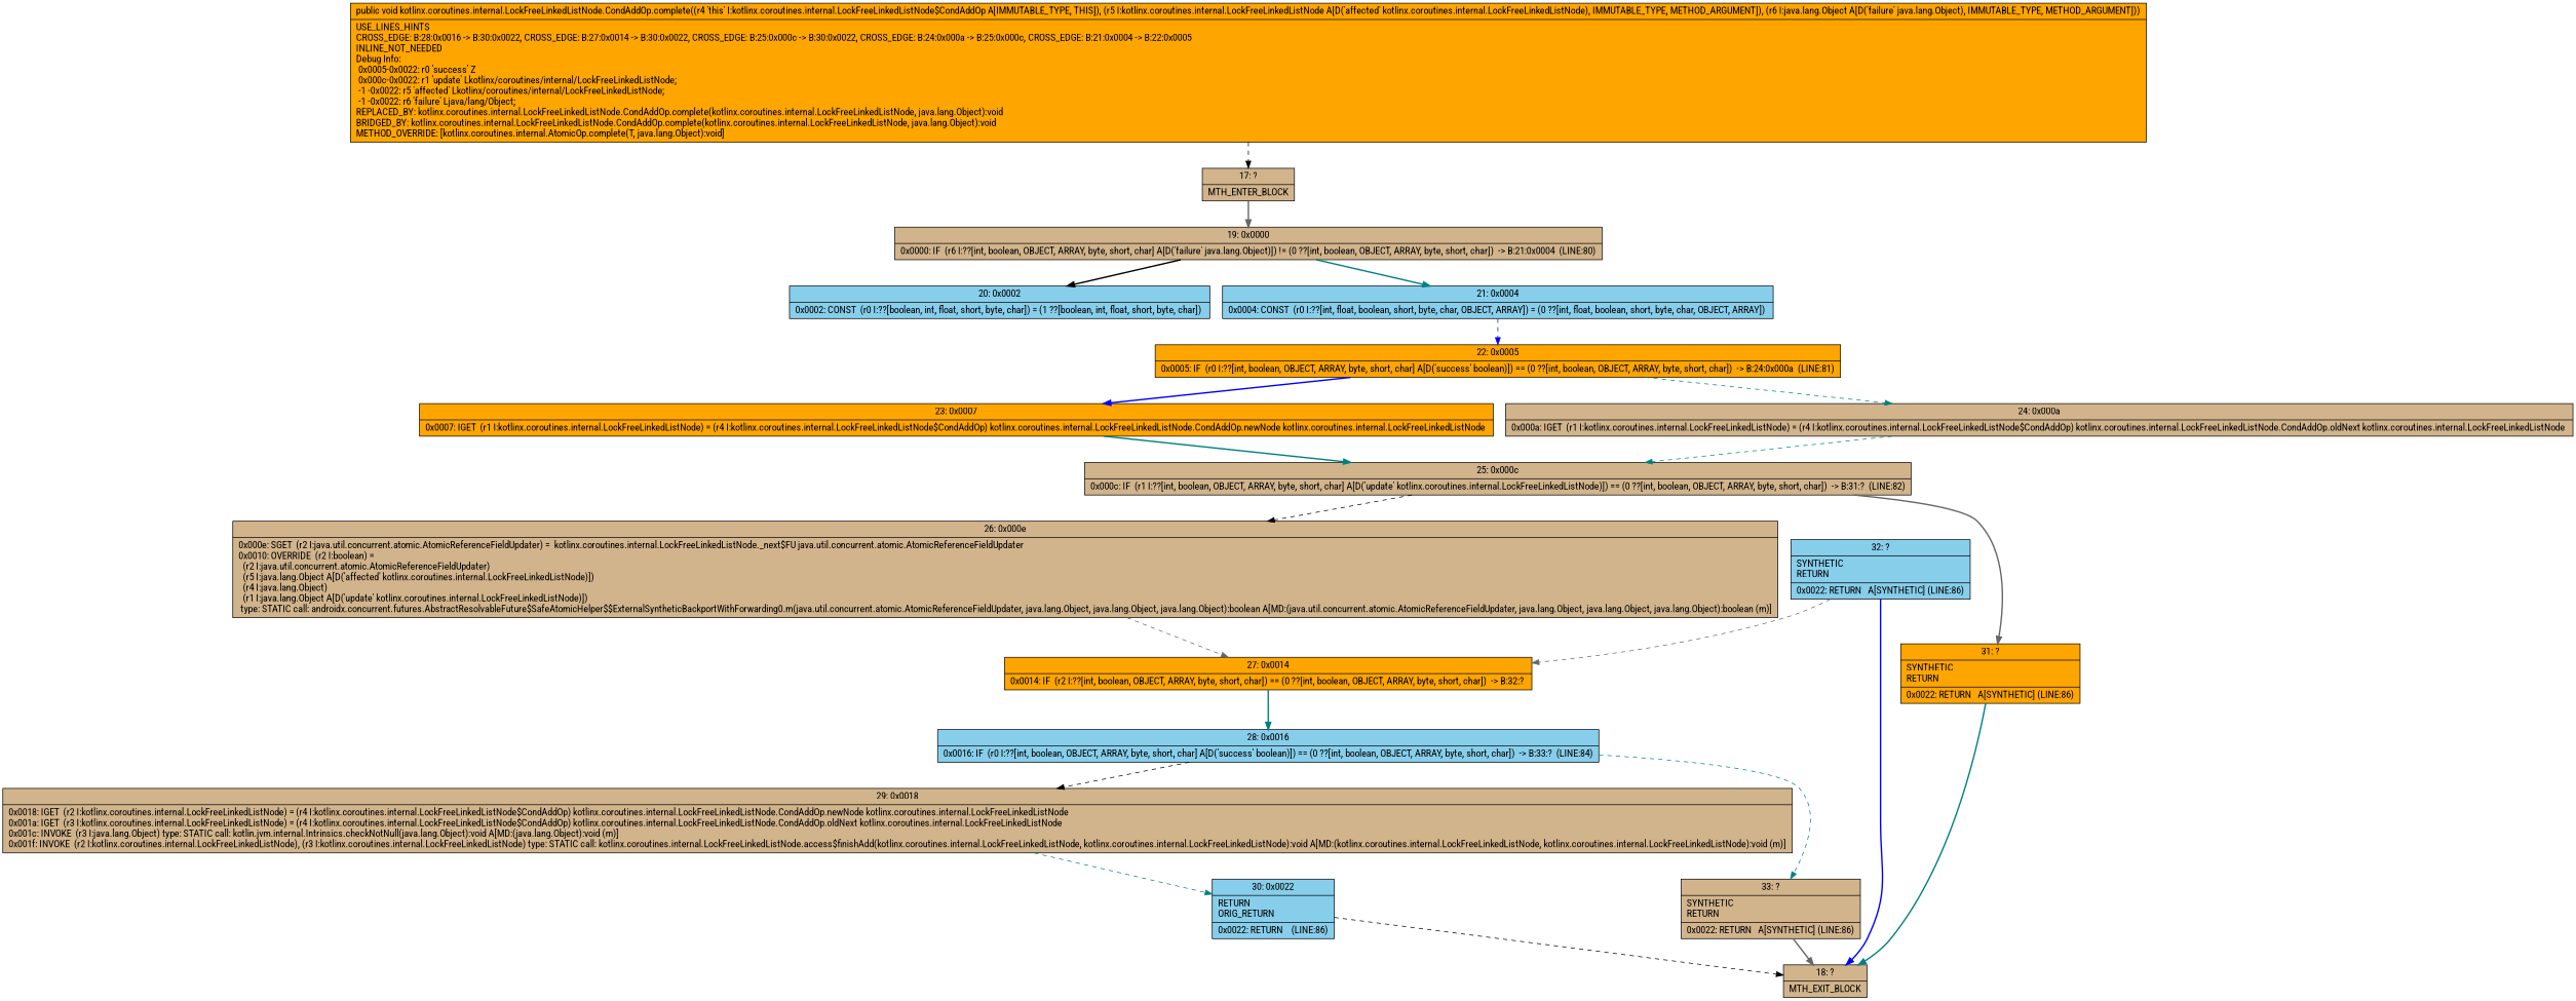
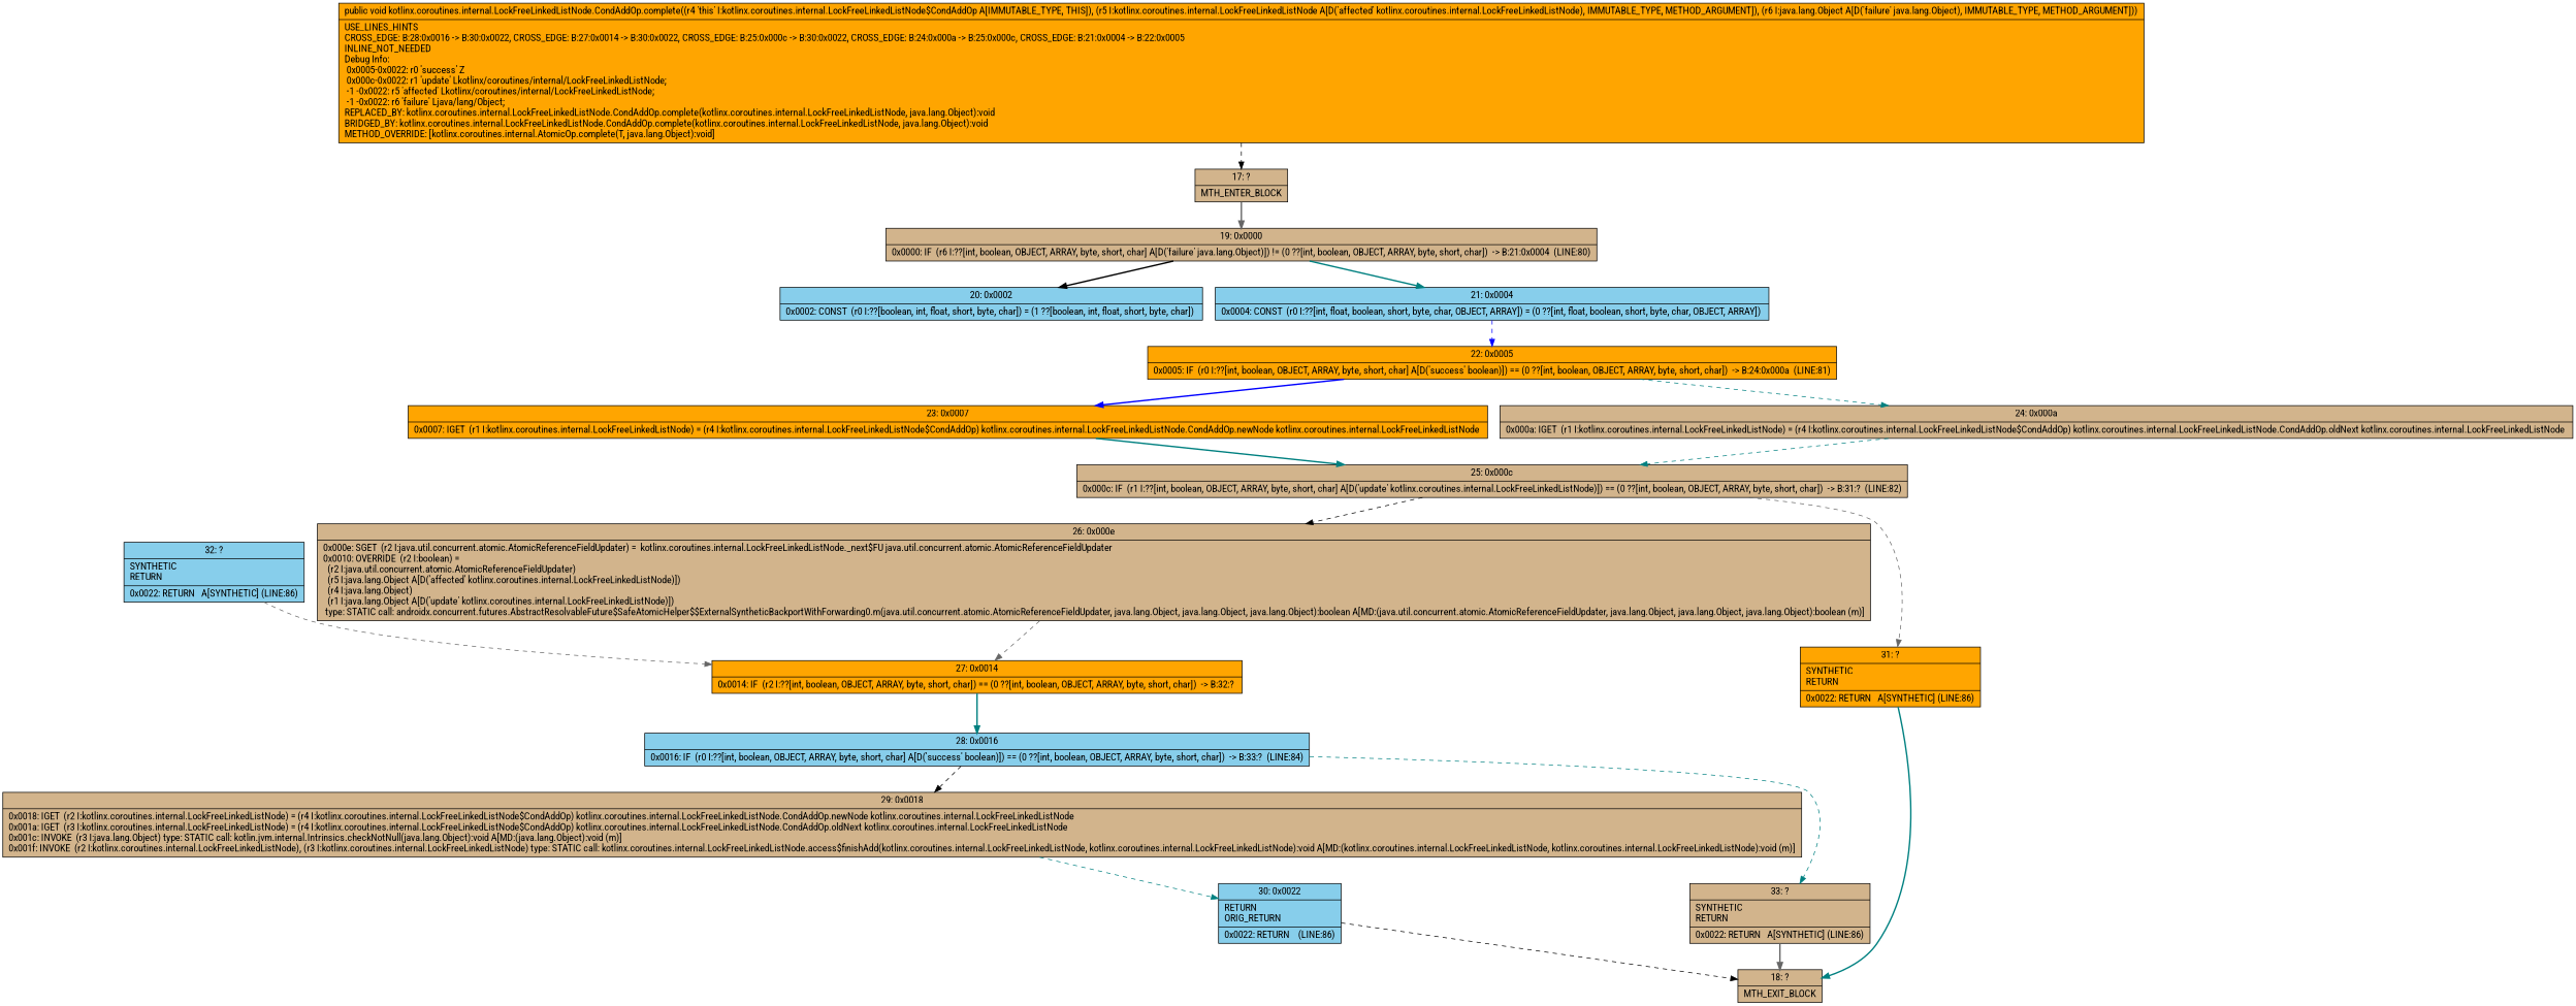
  digraph {
    fontname="Roboto Condensed"
    node [fillcolor=tan fontname="Roboto Condensed" shape=record style=filled]
    edge [color=teal fontname="Roboto Condensed" style=dashed]
    n1 [label="{17\:\ ?|MTH_ENTER_BLOCK\l}"]
    n2 [label="{19\:\ 0x0000|0x0000: IF  (r6 I:??[int, boolean, OBJECT, ARRAY, byte, short, char] A[D('failure' java.lang.Object)]) != (0 ??[int, boolean, OBJECT, ARRAY, byte, short, char])  \-\> B:21:0x0004  (LINE:80)\l}"]
    n3 [fillcolor=skyblue label="{20\:\ 0x0002|0x0002: CONST  (r0 I:??[boolean, int, float, short, byte, char]) = (1 ??[boolean, int, float, short, byte, char]) \l}"]
    n4 [fillcolor=skyblue label="{21\:\ 0x0004|0x0004: CONST  (r0 I:??[int, float, boolean, short, byte, char, OBJECT, ARRAY]) = (0 ??[int, float, boolean, short, byte, char, OBJECT, ARRAY]) \l}"]
    n5 [fillcolor=orange label="{22\:\ 0x0005|0x0005: IF  (r0 I:??[int, boolean, OBJECT, ARRAY, byte, short, char] A[D('success' boolean)]) == (0 ??[int, boolean, OBJECT, ARRAY, byte, short, char])  \-\> B:24:0x000a  (LINE:81)\l}"]
    n6 [fillcolor=orange label="{23\:\ 0x0007|0x0007: IGET  (r1 I:kotlinx.coroutines.internal.LockFreeLinkedListNode) = (r4 I:kotlinx.coroutines.internal.LockFreeLinkedListNode$CondAddOp) kotlinx.coroutines.internal.LockFreeLinkedListNode.CondAddOp.newNode kotlinx.coroutines.internal.LockFreeLinkedListNode \l}"]
    n7 [label="{24\:\ 0x000a|0x000a: IGET  (r1 I:kotlinx.coroutines.internal.LockFreeLinkedListNode) = (r4 I:kotlinx.coroutines.internal.LockFreeLinkedListNode$CondAddOp) kotlinx.coroutines.internal.LockFreeLinkedListNode.CondAddOp.oldNext kotlinx.coroutines.internal.LockFreeLinkedListNode \l}"]
    n8 [label="{25\:\ 0x000c|0x000c: IF  (r1 I:??[int, boolean, OBJECT, ARRAY, byte, short, char] A[D('update' kotlinx.coroutines.internal.LockFreeLinkedListNode)]) == (0 ??[int, boolean, OBJECT, ARRAY, byte, short, char])  \-\> B:31:?  (LINE:82)\l}"]
    n9 [label="{26\:\ 0x000e|0x000e: SGET  (r2 I:java.util.concurrent.atomic.AtomicReferenceFieldUpdater) =  kotlinx.coroutines.internal.LockFreeLinkedListNode._next$FU java.util.concurrent.atomic.AtomicReferenceFieldUpdater \l0x0010: OVERRIDE  (r2 I:boolean) = \l  (r2 I:java.util.concurrent.atomic.AtomicReferenceFieldUpdater)\l  (r5 I:java.lang.Object A[D('affected' kotlinx.coroutines.internal.LockFreeLinkedListNode)])\l  (r4 I:java.lang.Object)\l  (r1 I:java.lang.Object A[D('update' kotlinx.coroutines.internal.LockFreeLinkedListNode)])\l type: STATIC call: androidx.concurrent.futures.AbstractResolvableFuture$SafeAtomicHelper$$ExternalSyntheticBackportWithForwarding0.m(java.util.concurrent.atomic.AtomicReferenceFieldUpdater, java.lang.Object, java.lang.Object, java.lang.Object):boolean A[MD:(java.util.concurrent.atomic.AtomicReferenceFieldUpdater, java.lang.Object, java.lang.Object, java.lang.Object):boolean (m)]\l}"]
    n10 [fillcolor=orange label="{31\:\ ?|SYNTHETIC\lRETURN\l|0x0022: RETURN   A[SYNTHETIC] (LINE:86)\l}"]
    n11 [fillcolor=orange label="{27\:\ 0x0014|0x0014: IF  (r2 I:??[int, boolean, OBJECT, ARRAY, byte, short, char]) == (0 ??[int, boolean, OBJECT, ARRAY, byte, short, char])  \-\> B:32:? \l}"]
    n12 [label="{18\:\ ?|MTH_EXIT_BLOCK\l}"]
    n13 [fillcolor=skyblue label="{28\:\ 0x0016|0x0016: IF  (r0 I:??[int, boolean, OBJECT, ARRAY, byte, short, char] A[D('success' boolean)]) == (0 ??[int, boolean, OBJECT, ARRAY, byte, short, char])  \-\> B:33:?  (LINE:84)\l}"]
    n14 [label="{29\:\ 0x0018|0x0018: IGET  (r2 I:kotlinx.coroutines.internal.LockFreeLinkedListNode) = (r4 I:kotlinx.coroutines.internal.LockFreeLinkedListNode$CondAddOp) kotlinx.coroutines.internal.LockFreeLinkedListNode.CondAddOp.newNode kotlinx.coroutines.internal.LockFreeLinkedListNode \l0x001a: IGET  (r3 I:kotlinx.coroutines.internal.LockFreeLinkedListNode) = (r4 I:kotlinx.coroutines.internal.LockFreeLinkedListNode$CondAddOp) kotlinx.coroutines.internal.LockFreeLinkedListNode.CondAddOp.oldNext kotlinx.coroutines.internal.LockFreeLinkedListNode \l0x001c: INVOKE  (r3 I:java.lang.Object) type: STATIC call: kotlin.jvm.internal.Intrinsics.checkNotNull(java.lang.Object):void A[MD:(java.lang.Object):void (m)]\l0x001f: INVOKE  (r2 I:kotlinx.coroutines.internal.LockFreeLinkedListNode), (r3 I:kotlinx.coroutines.internal.LockFreeLinkedListNode) type: STATIC call: kotlinx.coroutines.internal.LockFreeLinkedListNode.access$finishAdd(kotlinx.coroutines.internal.LockFreeLinkedListNode, kotlinx.coroutines.internal.LockFreeLinkedListNode):void A[MD:(kotlinx.coroutines.internal.LockFreeLinkedListNode, kotlinx.coroutines.internal.LockFreeLinkedListNode):void (m)]\l}"]
    n15 [label="{33\:\ ?|SYNTHETIC\lRETURN\l|0x0022: RETURN   A[SYNTHETIC] (LINE:86)\l}"]
    n16 [fillcolor=skyblue label="{32\:\ ?|SYNTHETIC\lRETURN\l|0x0022: RETURN   A[SYNTHETIC] (LINE:86)\l}"]
    n17 [fillcolor=skyblue label="{30\:\ 0x0022|RETURN\lORIG_RETURN\l|0x0022: RETURN    (LINE:86)\l}"]
    n18 [fillcolor=orange label="{public void kotlinx.coroutines.internal.LockFreeLinkedListNode.CondAddOp.complete((r4 'this' I:kotlinx.coroutines.internal.LockFreeLinkedListNode$CondAddOp A[IMMUTABLE_TYPE, THIS]), (r5 I:kotlinx.coroutines.internal.LockFreeLinkedListNode A[D('affected' kotlinx.coroutines.internal.LockFreeLinkedListNode), IMMUTABLE_TYPE, METHOD_ARGUMENT]), (r6 I:java.lang.Object A[D('failure' java.lang.Object), IMMUTABLE_TYPE, METHOD_ARGUMENT]))  | USE_LINES_HINTS\lCROSS_EDGE: B:28:0x0016 \-\> B:30:0x0022, CROSS_EDGE: B:27:0x0014 \-\> B:30:0x0022, CROSS_EDGE: B:25:0x000c \-\> B:30:0x0022, CROSS_EDGE: B:24:0x000a \-\> B:25:0x000c, CROSS_EDGE: B:21:0x0004 \-\> B:22:0x0005\lINLINE_NOT_NEEDED\lDebug Info:\l  0x0005\-0x0022: r0 'success' Z\l  0x000c\-0x0022: r1 'update' Lkotlinx\/coroutines\/internal\/LockFreeLinkedListNode;\l  \-1 \-0x0022: r5 'affected' Lkotlinx\/coroutines\/internal\/LockFreeLinkedListNode;\l  \-1 \-0x0022: r6 'failure' Ljava\/lang\/Object;\lREPLACED_BY: kotlinx.coroutines.internal.LockFreeLinkedListNode.CondAddOp.complete(kotlinx.coroutines.internal.LockFreeLinkedListNode, java.lang.Object):void\lBRIDGED_BY: kotlinx.coroutines.internal.LockFreeLinkedListNode.CondAddOp.complete(kotlinx.coroutines.internal.LockFreeLinkedListNode, java.lang.Object):void\lMETHOD_OVERRIDE: [kotlinx.coroutines.internal.AtomicOp.complete(T, java.lang.Object):void]\l}"]
    n1 -> n2 [color=gray40 style=bold]
    n2 -> n3 [color=black style=bold]
    n2 -> n4 [style=bold]
    n4 -> n5 [color=blue]
    n5 -> n6 [color=blue style=bold]
    n5 -> n7
    n6 -> n8 [style=bold]
    n7 -> n8
    n8 -> n9 [color=black]
-   n8 -> n10 [color=gray40 style=bold]
+   n8 -> n10 [color=gray40]
    n9 -> n11 [color=gray40]
    n10 -> n12 [style=bold]
    n11 -> n13 [style=bold]
    n13 -> n14 [color=black]
    n13 -> n15
    n14 -> n17
    n15 -> n12 [color=gray40 style=bold]
    n16 -> n11 [color=gray40]
-   n16 -> n12 [color=blue style=bold]
    n17 -> n12 [color=black]
    n18 -> n1 [color=black]
  }
